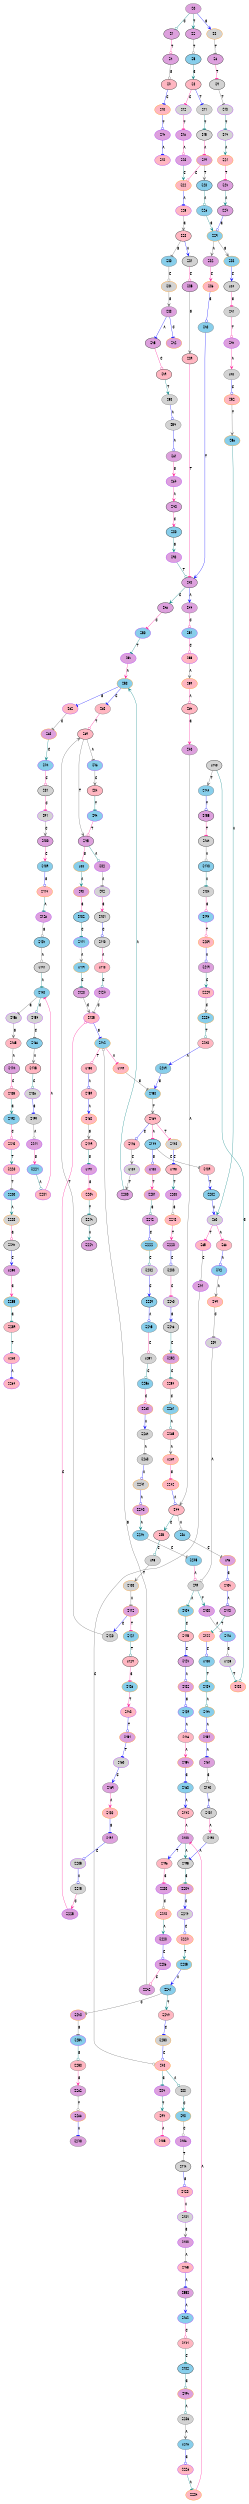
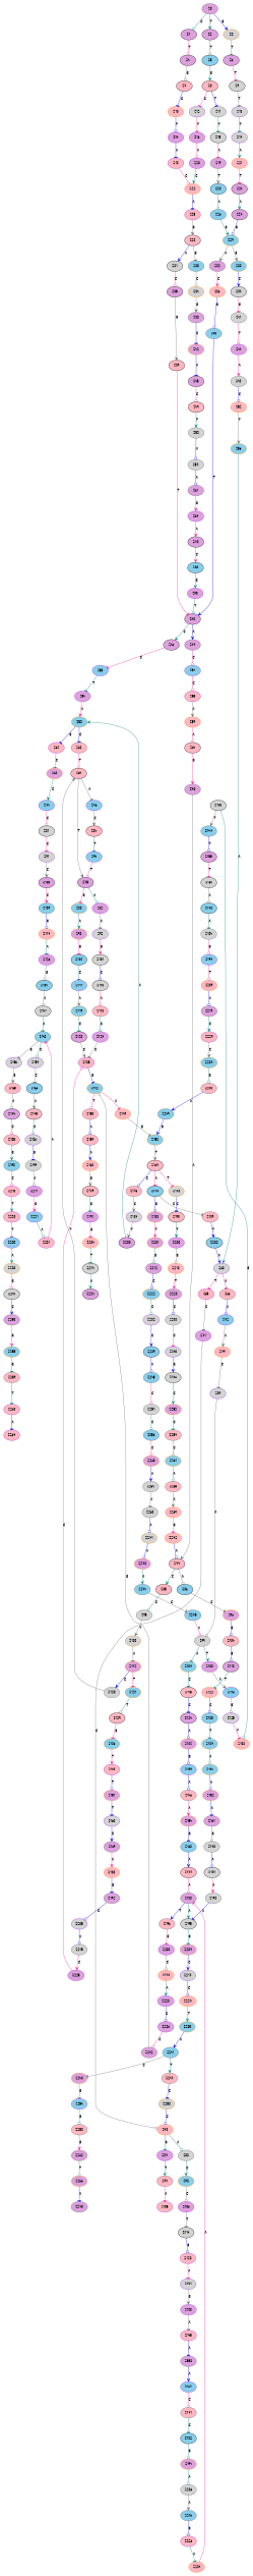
  strict digraph {
    fontname="Patrick Hand"
    node [color=gray40 fillcolor=plum fontname="Patrick Hand" style=filled]
    edge [arrowhead=odot color=blue fontname="Patrick Hand"]
    S1 [color=black]
    S0
    S2 [color=black]
    S3 [color=darkorange fillcolor=lightgrey]
    S4 [color=black]
    S5 [color=black fillcolor=skyblue]
    S6 [color=black]
    S7 [color=black fillcolor=lightpink]
    S8 [color=black fillcolor=lightpink]
    S9 [color=black fillcolor=lightgrey]
    S10 [color=darkorange fillcolor=lightpink]
    S11 [fillcolor=lightgrey]
    S12 [color=purple fillcolor=lightgrey]
    S13 [color=purple fillcolor=lightgrey]
    S14 [color=purple]
    S15 [color=black fillcolor=lightgrey]
    S16 [color=purple]
    S17 [color=purple fillcolor=lightgrey]
    S18 [color=purple fillcolor=lightpink]
-   S19 [color=darkorange]
+   S19
    S20 [color=purple]
    S21 [color=darkorange fillcolor=lightpink]
    S22 [color=darkorange fillcolor=lightpink]
    S23 [color=black fillcolor=skyblue]
    S24 [color=black]
    S25 [color=purple fillcolor=lightpink]
    S26 [fillcolor=skyblue]
    S27 [color=black]
    S28 [color=black fillcolor=lightpink]
    S29 [color=darkorange fillcolor=skyblue]
    S30 [fillcolor=skyblue]
    S31 [color=black fillcolor=lightgrey]
    S32
    S33 [color=darkorange fillcolor=skyblue]
    S34 [color=darkorange fillcolor=lightgrey]
    S35 [color=black]
    S36 [color=darkorange fillcolor=lightpink]
    S37 [color=black fillcolor=lightgrey]
    S38
    S39 [color=black fillcolor=lightpink]
    S40 [fillcolor=skyblue]
    S41 [fillcolor=lightgrey]
    S42 [color=darkorange]
    S43 [color=black]
    S44 [color=purple]
    S45 [color=black]
    S46 [color=black]
    S47
    S48 [fillcolor=lightgrey]
    S49 [color=black fillcolor=lightpink]
    S50 [color=purple fillcolor=skyblue]
    S51 [color=purple fillcolor=skyblue]
    S52 [color=darkorange fillcolor=lightpink]
    S53 [fillcolor=lightgrey]
    S54 [color=purple]
    S55 [color=purple fillcolor=lightpink]
    S56 [color=darkorange fillcolor=skyblue]
    S57 [fillcolor=lightgrey]
    S58 [color=darkorange fillcolor=skyblue]
    S59 [color=darkorange fillcolor=lightpink]
    S60 [color=purple fillcolor=lightgrey]
    S61
    S62 [color=purple fillcolor=lightpink]
    S63 [fillcolor=lightpink]
    S64 [color=black fillcolor=lightpink]
    S65 [color=purple fillcolor=lightpink]
    S66 [fillcolor=lightpink]
    S67 [color=purple]
    S68 [color=darkorange]
    S69 [color=black fillcolor=lightpink]
    S70
    S71 [color=purple]
    S72 [color=purple fillcolor=skyblue]
    S73 [color=black]
    S74 [color=purple fillcolor=skyblue]
    S75 [color=black]
    S76 [color=purple fillcolor=skyblue]
    S77 [color=black fillcolor=lightpink]
    S78 [color=darkorange fillcolor=lightpink]
    S79 [color=darkorange fillcolor=lightpink]
    S80 [color=black fillcolor=skyblue]
    S81 [color=black fillcolor=lightgrey]
    S82 [color=purple]
    S83 [color=darkorange fillcolor=skyblue]
    S84 [color=black fillcolor=lightpink]
    S85 [color=black fillcolor=lightpink]
    S86 [color=black fillcolor=skyblue]
    S87 [color=purple]
    S88 [fillcolor=lightgrey]
    S89 [color=purple fillcolor=lightgrey]
    S90 [color=purple]
    S91 [color=purple fillcolor=lightgrey]
    S92 [color=purple fillcolor=lightgrey]
    S93 [color=darkorange]
    S94 [color=purple fillcolor=skyblue]
    S95 [fillcolor=lightgrey]
    S96 [color=darkorange]
    S97 [fillcolor=lightpink]
    S98 [color=darkorange fillcolor=skyblue]
    S99 [fillcolor=lightgrey]
    S100 [color=black]
    S101 [color=black fillcolor=lightgrey]
    S102 [color=black fillcolor=skyblue]
    S103 [color=darkorange fillcolor=lightgrey]
    S104 [fillcolor=lightpink]
    S105 [color=purple fillcolor=lightpink]
    S106 [color=purple]
    S107 [color=darkorange fillcolor=skyblue]
    S108 [color=purple]
    S109 [fillcolor=skyblue]
    S110 [color=black fillcolor=lightgrey]
    S111 [color=purple fillcolor=skyblue]
    S112 [color=darkorange]
    S113 [color=black]
    S114 [color=black fillcolor=lightgrey]
    S115 [color=black fillcolor=lightpink]
    S116 [color=purple fillcolor=skyblue]
    S117 [color=darkorange fillcolor=lightpink]
    S118 [fillcolor=lightpink]
    S119 [color=darkorange fillcolor=skyblue]
    S120 [fillcolor=lightgrey]
    S121 [color=darkorange fillcolor=skyblue]
    S122 [color=darkorange fillcolor=lightpink]
    S123 [color=purple fillcolor=lightpink]
    S124 [color=black]
    S125 [color=purple fillcolor=lightgrey]
    S126 [color=purple]
    S127 [color=purple]
    S128 [color=black]
    S129 [color=black fillcolor=lightpink]
    S130 [fillcolor=skyblue]
    S131 [color=purple fillcolor=lightgrey]
    S132 [color=darkorange]
    S133 [color=darkorange fillcolor=lightpink]
    S134 [color=black fillcolor=skyblue]
    S135 [color=purple fillcolor=lightpink]
    S136 [color=darkorange fillcolor=skyblue]
    S137 [color=darkorange fillcolor=skyblue]
    S138 [color=purple]
    S139 [color=purple fillcolor=skyblue]
    S141 [color=black fillcolor=lightgrey]
    S142 [color=darkorange fillcolor=skyblue]
    S143 [color=purple fillcolor=lightpink]
    S144 [color=darkorange fillcolor=skyblue]
    S145 [color=purple fillcolor=lightpink]
    S146 [fillcolor=lightpink]
    S140 [color=black fillcolor=lightgrey]
    S147 [fillcolor=skyblue]
    S148 [fillcolor=skyblue]
    S149 [color=darkorange fillcolor=lightpink]
    S150 [fillcolor=lightpink]
    S151 [color=darkorange]
    S152 [color=darkorange]
    n154 [label=S553]
    S154 [color=darkorange]
    S155 [color=black]
    S156 [color=purple fillcolor=lightgrey]
    S157 [color=purple fillcolor=lightgrey]
    S158 [color=darkorange fillcolor=skyblue]
    S159 [fillcolor=lightpink]
    S160 [color=purple fillcolor=lightgrey]
    S161
    S162 [color=purple fillcolor=skyblue]
    S163 [fillcolor=skyblue]
    S164 [color=black fillcolor=lightgrey]
    S165 [fillcolor=lightpink]
    S166 [color=black fillcolor=skyblue]
    S167 [color=black fillcolor=lightpink]
    S168 [color=darkorange fillcolor=lightpink]
    S169
    S170 [fillcolor=lightgrey]
    S171 [fillcolor=lightpink]
    S172 [color=black fillcolor=lightpink]
    S173 [color=black fillcolor=skyblue]
    S174 [color=black]
    S175 [color=black fillcolor=lightpink]
    S176 [fillcolor=lightpink]
    S177 [color=black fillcolor=skyblue]
    S178 [color=darkorange fillcolor=lightgrey]
    S179 [color=black fillcolor=lightpink]
    S180 [color=darkorange fillcolor=lightpink]
    S181 [color=black fillcolor=lightgrey]
    S182 [color=black fillcolor=skyblue]
    S183
    S184 [fillcolor=lightgrey]
    S185 [fillcolor=lightpink]
    S186 [color=purple fillcolor=lightgrey]
    S187 [color=purple fillcolor=lightgrey]
    S188 [color=darkorange]
    S189 [fillcolor=lightpink]
    S190 [color=black fillcolor=lightpink]
    S191 [color=purple]
    S192
    S193 [fillcolor=lightgrey]
    S194 [color=darkorange]
    S195 [color=black fillcolor=lightgrey]
    S196 [fillcolor=lightpink]
    S197 [color=purple fillcolor=skyblue]
    S198 [fillcolor=skyblue]
    S199 [fillcolor=lightgrey]
    S200 [color=black]
    S201 [color=darkorange]
    S202 [color=black fillcolor=skyblue]
    S203 [color=purple]
    S204 [color=darkorange fillcolor=lightpink]
    S205 [color=purple fillcolor=lightgrey]
    S206 [fillcolor=lightgrey]
    S207 [color=darkorange]
    S208 [color=purple]
    S209 [color=darkorange fillcolor=lightpink]
    S210 [color=purple fillcolor=lightpink]
    S211 [color=purple]
    S212
    S213 [color=darkorange fillcolor=lightpink]
    S214 [color=black fillcolor=lightgrey]
    S215 [fillcolor=lightgrey]
    S216 [fillcolor=skyblue]
    S217 [color=purple fillcolor=lightgrey]
    S218 [color=darkorange fillcolor=lightpink]
    S219
    S220 [color=purple fillcolor=lightpink]
    S221 [color=purple fillcolor=skyblue]
    S222 [color=darkorange fillcolor=skyblue]
    S223
    S224 [color=black]
    S225 [color=purple]
    S226 [color=purple fillcolor=lightpink]
    S227 [color=darkorange fillcolor=lightpink]
    S228 [color=purple]
    S229 [color=purple fillcolor=lightpink]
    S230 [color=purple fillcolor=skyblue]
    S231 [color=purple fillcolor=lightpink]
    S232 [color=purple fillcolor=lightgrey]
    S233 [fillcolor=lightgrey]
    S234 [color=darkorange fillcolor=lightpink]
    S235 [color=darkorange fillcolor=skyblue]
    S236 [color=purple]
    S237 [color=darkorange fillcolor=skyblue]
    S238 [color=darkorange fillcolor=lightgrey]
    S239 [color=black fillcolor=skyblue]
    S240 [color=purple fillcolor=lightgrey]
    S241 [fillcolor=skyblue]
    S242
    S243 [fillcolor=lightpink]
    S244 [color=black fillcolor=lightgrey]
    S245 [fillcolor=skyblue]
    S246 [color=black fillcolor=lightgrey]
    S247 [fillcolor=lightpink]
    S248 [color=darkorange]
    S249 [fillcolor=skyblue]
    S250
    S251 [fillcolor=lightgrey]
    S252 [color=darkorange]
    S253 [color=darkorange fillcolor=lightgrey]
    S254 [color=purple fillcolor=skyblue]
    S255 [color=darkorange fillcolor=skyblue]
-   S256 [fillcolor=skyblue]
+   S256 [fillcolor=skyblue label=S856]
    S257 [fillcolor=lightpink]
    S258 [fillcolor=lightpink]
    S259 [fillcolor=lightpink]
    S260 [color=darkorange]
    S261 [color=darkorange fillcolor=skyblue]
    S262
    S263 [color=purple fillcolor=lightpink]
    S264 [fillcolor=lightgrey]
    S265 [fillcolor=lightpink]
    S266 [color=darkorange]
    S267 [color=purple fillcolor=lightpink]
    S268 [fillcolor=lightgrey]
    S269 [color=darkorange fillcolor=lightpink]
    S270
    S271 [color=darkorange fillcolor=lightgrey]
    S272 [color=darkorange fillcolor=lightpink]
    S273 [color=darkorange]
    S274 [fillcolor=skyblue]
    S275 [fillcolor=skyblue]
    S1 -> S4 [color=deeppink label=T]
    S0 -> S1 [color=teal label=C]
    S0 -> S2 [arrowhead=vee color=teal label=T]
    S0 -> S3 [arrowhead=vee label=G]
    S2 -> S5 [color=gray40 label=T]
    S3 -> S6 [arrowhead=tee color=gray40 label=T]
    S4 -> S7 [color=gray40 label=G]
    S5 -> S8 [arrowhead=vee color=teal label=G]
    S6 -> S9 [arrowhead=tee color=deeppink label=T]
    S7 -> S10 [arrowhead=tee label=C]
    S8 -> S11 [arrowhead=tee label=T]
    S8 -> S12 [arrowhead=tee color=deeppink label=C]
    S9 -> S13 [arrowhead=tee color=gray40 label=T]
    S10 -> S14 [label=T]
    S11 -> S15 [arrowhead=tee color=teal label=T]
    S12 -> S16 [arrowhead=tee color=deeppink label=T]
    S13 -> S17 [arrowhead=tee color=teal label=T]
    S14 -> S18 [arrowhead=tee label=A]
    S15 -> S19 [arrowhead=tee color=deeppink label=A]
    S16 -> S20 [color=deeppink label=A]
    S17 -> S21 [arrowhead=vee color=teal label=A]
-   S19 -> S22 [color=deeppink label=C]
+   S18 -> S22 [color=deeppink label=C]
    S19 -> S23 [arrowhead=vee color=gray40 label=T]
    S20 -> S22 [arrowhead=vee color=teal label=C]
    S21 -> S24 [arrowhead=tee color=deeppink label=T]
    S22 -> S25 [arrowhead=tee label=A]
    S23 -> S26 [color=teal label=A]
    S24 -> S27 [arrowhead=vee color=teal label=A]
    S25 -> S28 [arrowhead=vee color=gray40 label=G]
    S26 -> S29 [arrowhead=vee color=teal label=G]
    S27 -> S29 [label=G]
    S28 -> S30 [arrowhead=tee color=gray40 label=G]
    S28 -> S31 [arrowhead=vee label=A]
    S29 -> S32 [arrowhead=vee color=gray40 label=A]
    S29 -> S33 [arrowhead=vee color=gray40 label=G]
    S30 -> S34 [color=gray40 label=C]
    S31 -> S35 [color=deeppink label=C]
    S32 -> S36 [arrowhead=vee color=deeppink label=C]
    S33 -> S37 [arrowhead=vee label=C]
    S34 -> S38 [arrowhead=vee color=gray40 label=G]
    S35 -> S39 [arrowhead=vee color=gray40 label=G]
    S36 -> S40 [label=G]
    S37 -> S41 [arrowhead=tee color=deeppink label=G]
    S38 -> S42 [arrowhead=tee label=C]
    S39 -> S43 [arrowhead=tee color=deeppink label=T]
    S40 -> S43 [arrowhead=vee label=T]
    S41 -> S44 [color=deeppink label=T]
-   S38 -> S45 [arrowhead=tee label=A]
+   S42 -> S45 [arrowhead=tee label=A]
    S43 -> S46 [arrowhead=vee color=teal label=C]
    S43 -> S47 [arrowhead=vee label=A]
    S44 -> S48 [arrowhead=vee color=deeppink label=A]
    S45 -> S49 [color=deeppink label=C]
    S46 -> S50 [arrowhead=tee color=deeppink label=C]
    S47 -> S51 [color=deeppink label=C]
    S48 -> S52 [label=C]
    S49 -> S53 [arrowhead=vee color=teal label=T]
    S50 -> S54 [arrowhead=tee color=teal label=T]
    S51 -> S55 [color=deeppink label=C]
    S52 -> S56 [arrowhead=vee color=gray40 label=T]
    S53 -> S57 [label=A]
    S54 -> S58 [arrowhead=vee color=deeppink label=A]
    S55 -> S59 [arrowhead=vee color=gray40 label=A]
    S56 -> S60 [arrowhead=vee color=teal label=A]
    S57 -> S61 [label=A]
    S58 -> S62 [arrowhead=tee label=G]
    S58 -> S63 [arrowhead=tee label=C]
    S59 -> S64 [color=deeppink label=A]
    S60 -> S65 [arrowhead=tee color=deeppink label=T]
    S60 -> S66 [arrowhead=tee color=deeppink label=A]
    S61 -> S67 [arrowhead=vee color=deeppink label=G]
    S62 -> S68 [arrowhead=tee color=gray40 label=C]
    S63 -> S69 [color=deeppink label=T]
    S64 -> S70 [arrowhead=vee color=deeppink label=G]
    S65 -> S71 [arrowhead=tee color=gray40 label=C]
    S66 -> S72 [label=A]
    S67 -> S73 [arrowhead=vee color=deeppink label=A]
    S68 -> S74 [arrowhead=vee color=teal label=C]
    S69 -> S75 [arrowhead=vee color=gray40 label=T]
    S69 -> S76 [arrowhead=tee color=gray40 label=A]
    S70 -> S77 [arrowhead=vee color=gray40 label=A]
    S71 -> S78 [color=gray40 label=C]
    S72 -> S79 [arrowhead=vee color=gray40 label=A]
    S73 -> S80 [arrowhead=vee color=deeppink label=C]
    S74 -> S81 [color=deeppink label=C]
    S75 -> S82 [color=teal label=A]
    S75 -> S83 [arrowhead=tee color=deeppink label=G]
    S76 -> S84 [arrowhead=vee color=gray40 label=C]
    S77 -> S85 [arrowhead=vee color=teal label=C]
    S77 -> S86 [color=gray40 label=A]
    S78 -> S87 [arrowhead=tee color=teal label=G]
    S78 -> S88 [color=teal label=A]
    S79 -> S89 [arrowhead=tee color=gray40 label=C]
    S80 -> S90 [arrowhead=vee color=teal label=G]
    S81 -> S91 [arrowhead=tee color=deeppink label=C]
    S82 -> S92 [arrowhead=tee color=gray40 label=A]
    S83 -> S93 [arrowhead=vee color=teal label=A]
    S84 -> S94 [arrowhead=tee color=teal label=T]
    S85 -> S95 [color=teal label=C]
    S86 -> S96 [arrowhead=tee color=gray40 label=C]
    S87 -> S97 [arrowhead=vee color=teal label=T]
    S88 -> S98 [arrowhead=vee color=teal label=C]
    S89 -> S99 [color=gray40 label=A]
    S90 -> S43 [color=teal label=T]
    S91 -> S100 [arrowhead=vee color=gray40 label=C]
    S92 -> S101 [arrowhead=vee color=deeppink label=G]
    S93 -> S102 [arrowhead=tee color=deeppink label=G]
    S94 -> S75 [color=deeppink label=T]
    S95 -> S103 [arrowhead=vee color=gray40 label=T]
    S96 -> S104 [label=G]
    S97 -> S105 [arrowhead=tee color=deeppink label=A]
    S98 -> S106 [color=gray40 label=C]
    S99 -> S107 [arrowhead=tee color=teal label=A]
    S99 -> S108 [arrowhead=vee color=teal label=T]
    S100 -> S109 [arrowhead=vee color=deeppink label=C]
    S101 -> S110 [label=C]
    S102 -> S111 [arrowhead=tee color=teal label=C]
    S103 -> S112 [arrowhead=tee color=gray40 label=A]
-   S104 -> S113 [label=A]
+   S104 -> S113 [label=G]
    S106 -> S114 [arrowhead=tee color=gray40 label=T]
    S107 -> S115 [arrowhead=tee color=teal label=C]
    S108 -> S116 [arrowhead=vee color=gray40 label=A]
    S109 -> S117 [label=G]
    S110 -> S118 [color=deeppink label=A]
    S111 -> S119 [arrowhead=vee color=gray40 label=A]
    S112 -> S120 [arrowhead=vee label=C]
    S112 -> S121 [arrowhead=tee color=deeppink label=T]
    S113 -> S122 [arrowhead=tee color=teal label=T]
    S114 -> S123 [label=G]
    S115 -> S124 [arrowhead=tee label=C]
    S116 -> S125 [color=gray40 label=G]
    S117 -> S126 [arrowhead=tee color=teal label=A]
    S118 -> S127 [color=teal label=C]
    S119 -> S128 [arrowhead=tee color=teal label=C]
    S120 -> S69 [arrowhead=vee color=gray40 label=T]
    S121 -> S129 [color=teal label=T]
    S122 -> S130 [label=C]
    S123 -> S131 [arrowhead=tee color=deeppink label=A]
    S124 -> S132 [label=A]
-   S125 -> S133 [arrowhead=tee color=teal label=T]
+   S125 -> S133 [arrowhead=tee color=deeppink label=T]
    S126 -> S134 [color=gray40 label=G]
    S127 -> S135 [arrowhead=tee color=gray40 label=C]
    S128 -> S135 [arrowhead=vee color=gray40 label=C]
    S129 -> S136 [arrowhead=tee color=deeppink label=G]
    S130 -> S137 [arrowhead=tee color=teal label=T]
    S131 -> S138 [arrowhead=vee color=gray40 label=G]
    S132 -> S139 [label=G]
    S134 -> S141 [color=gray40 label=A]
    S135 -> S142 [arrowhead=tee label=G]
    S136 -> S143 [arrowhead=vee color=deeppink label=T]
    S137 -> S144 [color=teal label=A]
    S138 -> S145 [arrowhead=tee color=gray40 label=A]
    S139 -> S146 [label=A]
    S141 -> S148 [arrowhead=tee color=teal label=A]
    S142 -> S149 [arrowhead=tee color=deeppink label=A]
    S142 -> S150 [color=deeppink label=T]
    S143 -> S151 [label=T]
    S144 -> S152 [label=A]
    S145 -> n154 [arrowhead=tee label=A]
    S146 -> S154 [arrowhead=vee color=deeppink label=A]
    S140 -> S133 [color=teal label=G]
    S140 -> S147 [arrowhead=vee color=gray40 label=T]
    S147 -> S155 [label=T]
    S148 -> S156 [arrowhead=tee color=gray40 label=G]
    S148 -> S157 [color=teal label=C]
    S149 -> S158 [arrowhead=tee color=gray40 label=G]
    S150 -> S159 [label=A]
    S151 -> S160 [arrowhead=tee label=T]
    S152 -> S161 [arrowhead=tee label=A]
    n154 -> S162 [arrowhead=vee label=A]
    S154 -> S163 [arrowhead=tee label=G]
    S155 -> S164 [arrowhead=tee color=deeppink label=T]
    S156 -> S165 [arrowhead=vee color=gray40 label=G]
    S157 -> S166 [arrowhead=tee color=gray40 label=C]
    S158 -> S167 [arrowhead=vee color=gray40 label=T]
    S159 -> S168 [arrowhead=vee label=A]
    S160 -> S169 [arrowhead=vee label=C]
    S161 -> S170 [color=gray40 label=G]
    S162 -> S171 [color=deeppink label=C]
    S163 -> S172 [arrowhead=vee label=A]
    S164 -> S173 [color=gray40 label=A]
    S165 -> S174 [color=gray40 label=A]
    S166 -> S175 [arrowhead=vee color=gray40 label=A]
    S167 -> S176 [label=C]
    S167 -> S177 [arrowhead=tee color=deeppink label=A]
    S167 -> S178 [arrowhead=tee color=deeppink label=T]
    S168 -> S179 [arrowhead=vee color=gray40 label=G]
    S169 -> S180 [arrowhead=vee color=deeppink label=A]
    S170 -> S181 [label=A]
    S171 -> S182 [arrowhead=tee color=teal label=C]
    S172 -> S183 [color=deeppink label=A]
    S173 -> S184 [arrowhead=tee color=teal label=A]
    S174 -> S185 [color=deeppink label=C]
    S175 -> S186 [color=teal label=C]
    S176 -> S187 [arrowhead=vee color=gray40 label=C]
    S177 -> S188 [label=G]
    S177 -> S189 [arrowhead=tee color=gray40 label=C]
    S178 -> S190 [arrowhead=tee label=C]
    S179 -> S191 [arrowhead=tee color=teal label=G]
    S180 -> S192 [arrowhead=tee label=G]
    S181 -> S193 [arrowhead=vee color=deeppink label=A]
    S182 -> S194 [color=teal label=G]
    S183 -> S195 [arrowhead=vee color=teal label=A]
    S183 -> S196 [arrowhead=vee label=T]
    S184 -> S197 [color=deeppink label=G]
    S185 -> S198 [arrowhead=vee color=teal label=G]
    S186 -> S199 [arrowhead=tee label=G]
    S187 -> S200 [arrowhead=vee color=gray40 label=T]
    S188 -> S201 [arrowhead=vee color=deeppink label=T]
    S189 -> S202 [arrowhead=vee label=T]
    S190 -> S203 [arrowhead=vee color=teal label=T]
    S191 -> S204 [arrowhead=tee color=deeppink label=G]
    S192 -> S205 [label=C]
    S193 -> S195 [arrowhead=tee label=A]
    S194 -> S206 [color=teal label=A]
    S195 -> S207 [arrowhead=tee color=teal label=G]
    S196 -> S208 [arrowhead=tee color=deeppink label=G]
    S197 -> S209 [color=deeppink label=T]
    S198 -> S210 [color=deeppink label=C]
    S199 -> S211 [color=gray40 label=A]
    S200 -> S58 [arrowhead=vee color=teal label=A]
    S201 -> S212 [color=teal label=G]
    S202 -> S60 [arrowhead=vee label=A]
    S203 -> S213 [color=gray40 label=G]
    S204 -> S214 [arrowhead=tee color=teal label=T]
    S205 -> S215 [label=A]
    S206 -> S216 [arrowhead=vee color=gray40 label=A]
    S207 -> S217 [arrowhead=vee label=C]
    S208 -> S218 [color=gray40 label=C]
    S209 -> S219 [label=A]
    S210 -> S220 [arrowhead=vee color=teal label=T]
    S211 -> S221 [arrowhead=vee color=deeppink label=G]
    S212 -> S222 [label=C]
    S213 -> S223 [arrowhead=vee color=deeppink label=T]
    S214 -> S224 [arrowhead=vee color=teal label=A]
    S215 -> S225 [arrowhead=vee color=deeppink label=C]
    S216 -> S226 [label=G]
    S217 -> S227 [label=C]
    S218 -> S228 [arrowhead=vee color=teal label=A]
    S219 -> S229 [arrowhead=vee color=teal label=C]
    S220 -> S230 [arrowhead=tee color=gray40 label=T]
    S221 -> S231 [color=teal label=A]
    S222 -> S232 [color=teal label=C]
    S223 -> S233 [label=C]
    S225 -> S135 [color=deeppink label=C]
    S226 -> S234 [arrowhead=tee color=teal label=A]
    S227 -> S235 [arrowhead=vee color=teal label=T]
    S228 -> S236 [label=C]
    S229 -> S237 [arrowhead=vee color=gray40 label=C]
    S230 -> S238 [arrowhead=vee color=teal label=A]
    S231 -> S148 [arrowhead=tee color=deeppink label=A]
    S232 -> S239 [arrowhead=vee label=C]
    S233 -> S240 [arrowhead=tee color=deeppink label=C]
    S234 -> S183 [arrowhead=tee color=deeppink label=A]
    S235 -> S241 [arrowhead=vee label=A]
    S236 -> S242 [color=deeppink label=C]
-   S237 -> S243 [color=teal label=T]
+   S237 -> S243 [color=teal label=G]
    S238 -> S244 [color=deeppink label=G]
    S239 -> S245 [label=A]
    S240 -> S246 [arrowhead=vee label=G]
    S241 -> S247 [arrowhead=vee color=teal label=T]
    S241 -> S248 [arrowhead=tee color=gray40 label=C]
    S242 -> S142 [color=gray40 label=G]
    S243 -> S249 [arrowhead=vee label=A]
    S244 -> S250 [arrowhead=vee label=C]
    S245 -> S251 [color=deeppink label=C]
    S246 -> S252 [arrowhead=vee color=teal label=C]
    S247 -> S253 [arrowhead=tee label=C]
    S248 -> S254 [arrowhead=tee color=gray40 label=G]
    S249 -> S158 [arrowhead=vee label=G]
    S250 -> S255 [arrowhead=vee color=deeppink label=G]
    S251 -> S256 [color=teal label=C]
    S252 -> S257 [arrowhead=tee color=teal label=C]
    S253 -> S78 [label=C]
    S254 -> S258 [color=teal label=G]
    S255 -> S259 [arrowhead=tee color=teal label=G]
    S256 -> S260 [color=deeppink label=C]
    S257 -> S261 [color=gray40 label=C]
    S258 -> S262 [arrowhead=vee color=deeppink label=G]
    S259 -> S263 [arrowhead=tee color=teal label=T]
    S260 -> S264 [arrowhead=vee label=A]
    S261 -> S265 [color=teal label=A]
    S262 -> S266 [color=gray40 label=T]
    S263 -> S267 [arrowhead=tee label=A]
    S264 -> S268 [arrowhead=tee color=gray40 label=A]
    S265 -> S269 [arrowhead=vee color=gray40 label=A]
    S266 -> S270 [arrowhead=tee label=A]
    S268 -> S271 [label=A]
    S269 -> S272 [arrowhead=tee color=deeppink label=G]
    S271 -> S273 [label=A]
    S272 -> S77 [label=A]
    S273 -> S274 [arrowhead=vee color=teal label=A]
    S274 -> S275 [arrowhead=tee color=gray40 label=C]
    S275 -> S99 [color=deeppink label=A]
  }
